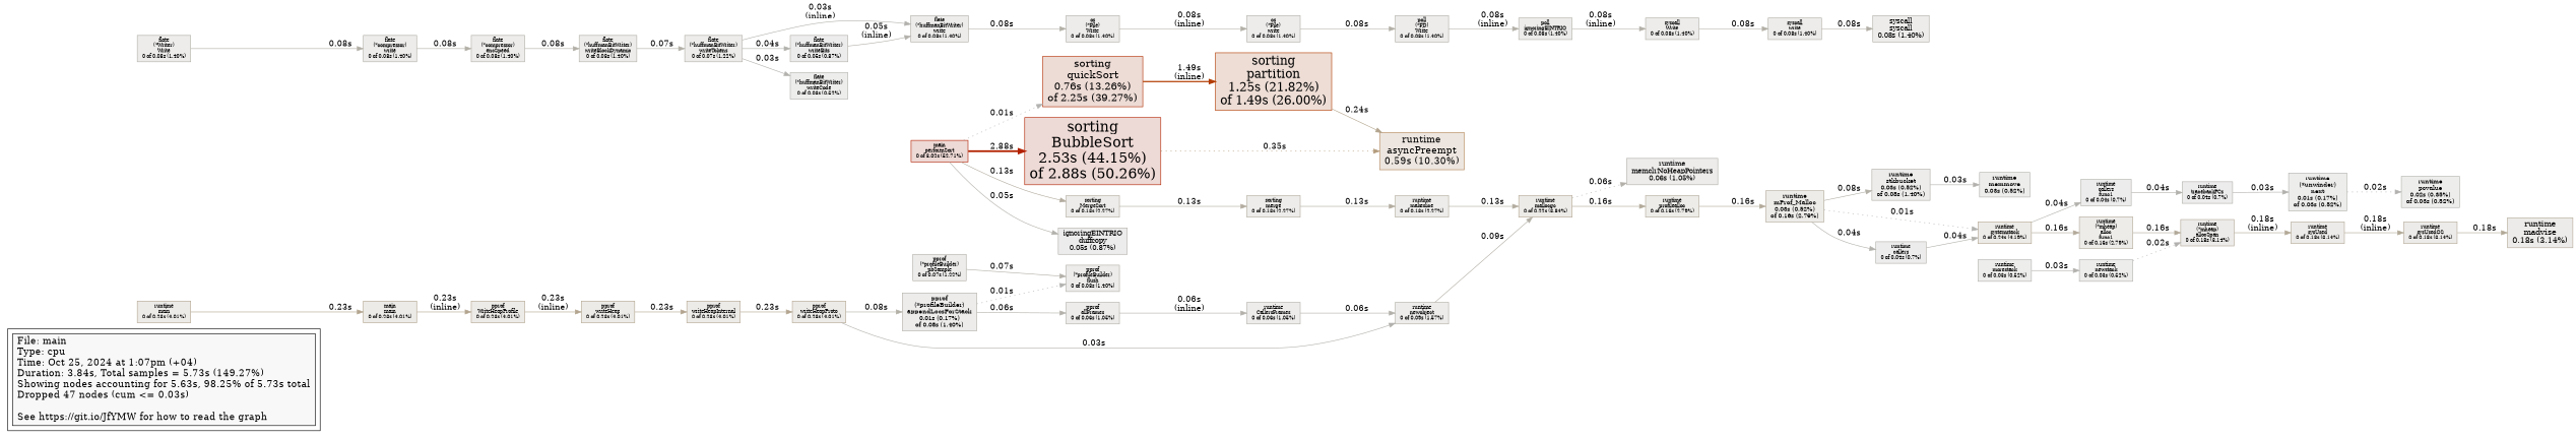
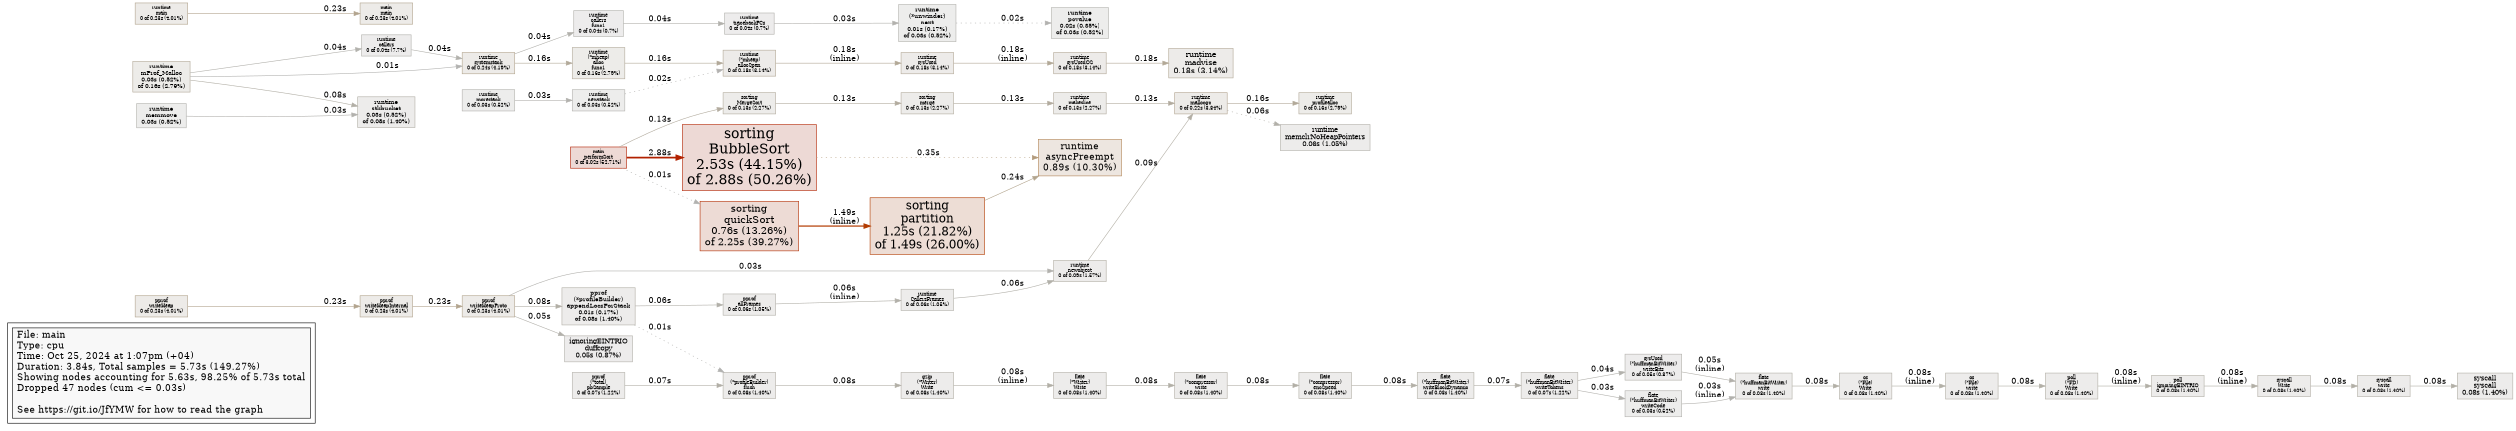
  digraph {
    rankdir=LR
    node [fillcolor="#edeceb" fontsize=8 shape=box style=filled color="#b2afa6"]
    edge [color="#b2afa6" weight=2]
    n1 [fillcolor="#f8f8f8" fontsize=16 label="File: main\lType: cpu\lTime: Oct 25, 2024 at 1:07pm (+04)\lDuration: 3.84s, Total samples = 5.73s (149.27%)\lShowing nodes accounting for 5.63s, 98.25% of 5.73s total\lDropped 47 nodes (cum <= 0.03s)\l\lSee https://git.io/JfYMW for how to read the graph\l" color=""]
    n2 [color="#b22100" fillcolor="#edd9d5" fontsize=24 label="sorting\nBubbleSort\n2.53s (44.15%)\nof 2.88s (50.26%)"]
-   n3 [color="#b28456" fillcolor="#ede6e0" fontsize=16 label="runtime\nasyncPreempt\n0.59s (10.30%)"]
+   n3 [color="#b28456" fillcolor="#ede6e0" fontsize=16 label="runtime\nasyncPreempt\n0.89s (10.30%)"]
    n4 [color="#b21f00" fillcolor="#edd9d5" label="main\nperformSort\n0 of 3.02s (52.71%)"]
    n5 [color="#b22b00" fillcolor="#eddbd5" fontsize=17 label="sorting\nquickSort\n0.76s (13.26%)\nof 2.25s (39.27%)"]
    n6 [color="#b2ab9e" fillcolor="#edecea" label="sorting\nMergeSort\n0 of 0.13s (2.27%)"]
    n7 [color="#b23b00" fillcolor="#edddd5" fontsize=20 label="sorting\npartition\n1.25s (21.82%)\nof 1.49s (26.00%)"]
    n8 [color="#b2ab9e" fillcolor="#edecea" label="sorting\nmerge\n0 of 0.13s (2.27%)"]
    n9 [color="#b2a48e" fillcolor="#edebe8" label="pprof\nwriteHeapProto\n0 of 0.23s (4.01%)"]
    n10 [color="#b2b0aa" fillcolor="#edecec" fontsize=11 label="ignoringEINTRIO\nduffcopy\n0.05s (0.87%)"]
    n11 [fontsize=10 label="pprof\n(*profileBuilder)\nappendLocsForStack\n0.01s (0.17%)\nof 0.08s (1.40%)"]
    n12 [color="#b2aea4" label="runtime\nnewobject\n0 of 0.09s (1.57%)"]
    n13 [label="pprof\n(*profileBuilder)\nflush\n0 of 0.08s (1.40%)"]
    n14 [color="#b2b0a9" label="pprof\nallFrames\n0 of 0.06s (1.05%)"]
    n15 [color="#b2a590" fillcolor="#edebe8" label="runtime\nmallocgc\n0 of 0.22s (3.84%)"]
-   n16 [color="#b2afa7" label="pprof\n(*profileBuilder)\npbSample\n0 of 0.07s (1.22%)"]
+   n16 [color="#b2afa7" label="pprof\n(*total)\npbSample\n0 of 0.07s (1.22%)"]
    n17 [color="#b2b0a9" fontsize=11 label="runtime\nmemclrNoHeapPointers\n0.06s (1.05%)"]
    n18 [color="#b2a999" fillcolor="#edece9" label="runtime\nprofilealloc\n0 of 0.16s (2.79%)"]
    n19 [color="#b2a999" fillcolor="#edece9" fontsize=10 label="runtime\nmProf_Malloc\n0.03s (0.52%)\nof 0.16s (2.79%)"]
    n20 [color="#b2a896" fillcolor="#edebe9" fontsize=13 label="runtime\nmadvise\n0.18s (3.14%)"]
    n21 [color="#b2a48d" fillcolor="#edebe8" label="runtime\nsystemstack\n0 of 0.24s (4.19%)"]
    n22 [color="#b2a999" fillcolor="#edece9" label="runtime\n(*mheap)\nalloc\nfunc1\n0 of 0.16s (2.79%)"]
    n23 [color="#b2b1ac" fillcolor="#edecec" label="runtime\ncallers\nfunc1\n0 of 0.04s (0.7%)"]
    n24 [color="#b2a896" fillcolor="#edebe9" label="runtime\n(*mheap)\nallocSpan\n0 of 0.18s (3.14%)"]
    n25 [color="#b2b1ac" fillcolor="#edecec" label="runtime\ntracebackPCs\n0 of 0.04s (0.7%)"]
    n26 [fontsize=10 label="runtime\nstkbucket\n0.03s (0.52%)\nof 0.08s (1.40%)"]
-   n27 [color="#b2b1ac" fillcolor="#edecec" label="runtime\ncallers\n0 of 0.04s (0.7%)"]
+   n27 [color="#b2b1ac" fillcolor="#edecec" label="runtime\ncallers\n0 of 0.04s (7.7%)"]
    n28 [color="#b2b1ad" fillcolor="#ededec" fontsize=10 label="runtime\nmemmove\n0.03s (0.52%)"]
    n29 [color="#b2a48e" fillcolor="#edebe8" label="runtime\nmain\n0 of 0.23s (4.01%)"]
    n30 [color="#b2a48e" fillcolor="#edebe8" label="main\nmain\n0 of 0.23s (4.01%)"]
-   n31 [color="#b2a48e" fillcolor="#edebe8" label="pprof\nWriteHeapProfile\n0 of 0.23s (4.01%)"]
    n32 [fontsize=11 label="syscall\nsyscall\n0.08s (1.40%)"]
+   n33 [label="gzip\n(*Writer)\nWrite\n0 of 0.08s (1.40%)"]
    n34 [color="#b2b0a9" label="runtime\nCallersFrames\n0 of 0.06s (1.05%)"]
    n35 [color="#b2a896" fillcolor="#edebe9" label="runtime\nsysUsed\n0 of 0.18s (3.14%)"]
    n36 [color="#b2a896" fillcolor="#edebe9" label="runtime\nsysUsedOS\n0 of 0.18s (3.14%)"]
    n37 [color="#b2b1ad" fillcolor="#ededec" fontsize=10 label="runtime\npcvalue\n0.02s (0.35%)\nof 0.03s (0.52%)"]
    n38 [label="flate\n(*huffmanBitWriter)\nwrite\n0 of 0.08s (1.40%)"]
    n39 [label="os\n(*File)\nWrite\n0 of 0.08s (1.40%)"]
    n40 [label="os\n(*File)\nwrite\n0 of 0.08s (1.40%)"]
    n41 [color="#b2afa7" label="flate\n(*huffmanBitWriter)\nwriteTokens\n0 of 0.07s (1.22%)"]
-   n42 [color="#b2b0aa" fillcolor="#edecec" label="flate\n(*huffmanBitWriter)\nwriteBits\n0 of 0.05s (0.87%)"]
+   n42 [color="#b2b0aa" fillcolor="#edecec" label="sysUsed\n(*huffmanBitWriter)\nwriteBits\n0 of 0.05s (0.87%)"]
    n43 [color="#b2b1ad" fillcolor="#ededec" label="flate\n(*huffmanBitWriter)\nwriteCode\n0 of 0.03s (0.52%)"]
    n44 [label="flate\n(*huffmanBitWriter)\nwriteBlockDynamic\n0 of 0.08s (1.40%)"]
    n45 [label="flate\n(*Writer)\nWrite\n0 of 0.08s (1.40%)"]
    n46 [color="#b2b1ad" fillcolor="#ededec" fontsize=10 label="runtime\n(*unwinder)\nnext\n0.01s (0.17%)\nof 0.03s (0.52%)"]
    n47 [color="#b2b1ad" fillcolor="#ededec" label="runtime\nmorestack\n0 of 0.03s (0.52%)"]
    n48 [color="#b2b1ad" fillcolor="#ededec" label="runtime\nnewstack\n0 of 0.03s (0.52%)"]
    n49 [label="flate\n(*compressor)\nwrite\n0 of 0.08s (1.40%)"]
    n50 [label="flate\n(*compressor)\nencSpeed\n0 of 0.08s (1.40%)"]
    n51 [label="poll\n(*FD)\nWrite\n0 of 0.08s (1.40%)"]
    n52 [label="poll\nignoringEINTRIO\n0 of 0.08s (1.40%)"]
    n53 [label="syscall\nWrite\n0 of 0.08s (1.40%)"]
    n54 [label="syscall\nwrite\n0 of 0.08s (1.40%)"]
    n55 [color="#b2a48e" fillcolor="#edebe8" label="pprof\nwriteHeap\n0 of 0.23s (4.01%)"]
    n56 [color="#b2ab9e" fillcolor="#edecea" label="runtime\nmakeslice\n0 of 0.13s (2.27%)"]
    n57 [color="#b2a48e" fillcolor="#edebe8" label="pprof\nwriteHeapInternal\n0 of 0.23s (4.01%)"]
    subgraph cluster_1 {
      n1
    }
    n2 -> n3 [color="#b29a7b" label=" 0.35s" style=dotted weight=7]
    n4 -> n2 [color="#b22100" label=" 2.88s" penwidth=3 weight=51]
    n4 -> n5 [color="#b2b2b0" label=" 0.01s" style=dotted weight=""]
    n4 -> n6 [color="#b2ab9e" label=" 0.13s" weight=3]
    n5 -> n7 [color="#b23b00" label=" 1.49s\n (inline)" penwidth=2 weight=27]
    n6 -> n8 [color="#b2ab9e" label=" 0.13s" weight=3]
    n7 -> n3 [color="#b2a48d" label=" 0.24s" weight=5]
    n8 -> n56 [color="#b2ab9e" label=" 0.13s" weight=3]
-   n4 -> n10 [color="#b2b0aa" label=" 0.05s" weight=""]
+   n9 -> n10 [color="#b2b0aa" label=" 0.05s" weight=""]
    n9 -> n11 [label=" 0.08s"]
    n9 -> n12 [color="#b2b1ad" label=" 0.03s" weight=""]
    n11 -> n13 [color="#b2b2b0" label=" 0.01s" style=dotted weight=""]
    n11 -> n14 [color="#b2b0a9" label=" 0.06s"]
    n12 -> n15 [color="#b2aea4" label=" 0.09s"]
+   n13 -> n33 [label=" 0.08s"]
    n14 -> n34 [color="#b2b0a9" label=" 0.06s\n (inline)"]
    n15 -> n17 [color="#b2b0a9" label=" 0.06s" style=dotted]
    n15 -> n18 [color="#b2a999" label=" 0.16s" weight=3]
    n16 -> n13 [color="#b2afa7" label=" 0.07s"]
-   n18 -> n19 [color="#b2a999" label=" 0.16s" weight=3]
-   n19 -> n21 [color="#b2b2b0" label=" 0.01s" style=dotted weight=""]
+   n19 -> n21 [color="#b2b2b0" label=" 0.01s" weight=""]
    n19 -> n26 [label=" 0.08s"]
    n19 -> n27 [color="#b2b1ac" label=" 0.04s" weight=""]
    n21 -> n22 [color="#b2a999" label=" 0.16s" weight=3]
    n21 -> n23 [color="#b2b1ac" label=" 0.04s" weight=""]
    n22 -> n24 [color="#b2a999" label=" 0.16s" weight=3]
    n23 -> n25 [color="#b2b1ac" label=" 0.04s" weight=""]
    n24 -> n35 [color="#b2a896" label=" 0.18s\n (inline)" weight=4]
    n25 -> n46 [color="#b2b1ad" label=" 0.03s" weight=""]
-   n26 -> n28 [color="#b2b1ad" label=" 0.03s" weight=""]
+   n28 -> n26 [color="#b2b1ad" label=" 0.03s" weight=""]
    n27 -> n21 [color="#b2b1ac" label=" 0.04s" weight=""]
    n29 -> n30 [color="#b2a48e" label=" 0.23s" weight=5]
-   n30 -> n31 [color="#b2a48e" label=" 0.23s\n (inline)" weight=5]
-   n31 -> n55 [color="#b2a48e" label=" 0.23s\n (inline)" weight=5]
+   n33 -> n45 [label=" 0.08s\n (inline)"]
    n34 -> n12 [color="#b2b0a9" label=" 0.06s"]
    n35 -> n36 [color="#b2a896" label=" 0.18s\n (inline)" weight=4]
    n36 -> n20 [color="#b2a896" label=" 0.18s" weight=4]
    n38 -> n39 [label=" 0.08s"]
    n39 -> n40 [label=" 0.08s\n (inline)"]
    n40 -> n51 [label=" 0.08s"]
    n41 -> n42 [color="#b2b1ac" label=" 0.04s" weight=""]
    n41 -> n43 [color="#b2b1ad" label=" 0.03s" weight=""]
    n42 -> n38 [color="#b2b0aa" label=" 0.05s\n (inline)" weight=""]
-   n41 -> n38 [color="#b2b1ad" label=" 0.03s\n (inline)" weight=""]
+   n43 -> n38 [color="#b2b1ad" label=" 0.03s\n (inline)" weight=""]
    n44 -> n41 [color="#b2afa7" label=" 0.07s"]
    n45 -> n49 [label=" 0.08s"]
    n46 -> n37 [color="#b2b1af" label=" 0.02s" style=dotted weight=""]
    n47 -> n48 [color="#b2b1ad" label=" 0.03s" weight=""]
    n48 -> n24 [color="#b2b1af" label=" 0.02s" style=dotted weight=""]
    n49 -> n50 [label=" 0.08s"]
    n50 -> n44 [label=" 0.08s"]
    n51 -> n52 [label=" 0.08s\n (inline)"]
    n52 -> n53 [label=" 0.08s\n (inline)"]
    n53 -> n54 [label=" 0.08s"]
    n54 -> n32 [label=" 0.08s"]
    n55 -> n57 [color="#b2a48e" label=" 0.23s" weight=5]
    n56 -> n15 [color="#b2ab9e" label=" 0.13s" weight=3]
    n57 -> n9 [color="#b2a48e" label=" 0.23s" weight=5]
  }
